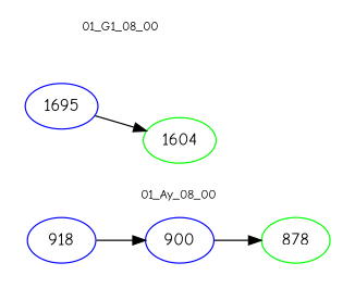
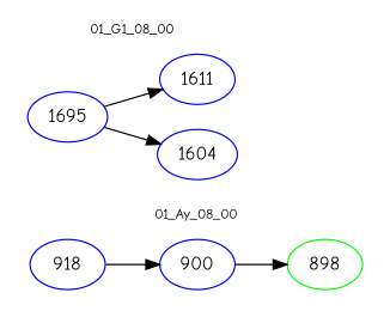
  digraph {
    fontname="Comic Neue"
    rankdir=LR
    node [color=blue fontname="Comic Neue"]
    edge [color=black fontname="Comic Neue"]
    n1 [label=900]
-   n2 [color=green label=878]
+   n2 [color=green label=898]
    n3 [label=918]
    n4 [label=1695]
-   n5 [color=green label=1604]
+   n5 [label=1604]
+   n6 [label=1611]
    subgraph cluster_1 {
      color=white
      fontsize=10
      label="01_Ay_08_00"
      n1
      n2
      n3
    }
    subgraph cluster_2 {
      color=white
      fontsize=10
      label="01_G1_08_00"
      n4
      n5
+     n6
    }
    n1 -> n2
    n3 -> n1
    n4 -> n5
+   n4 -> n6
  }
